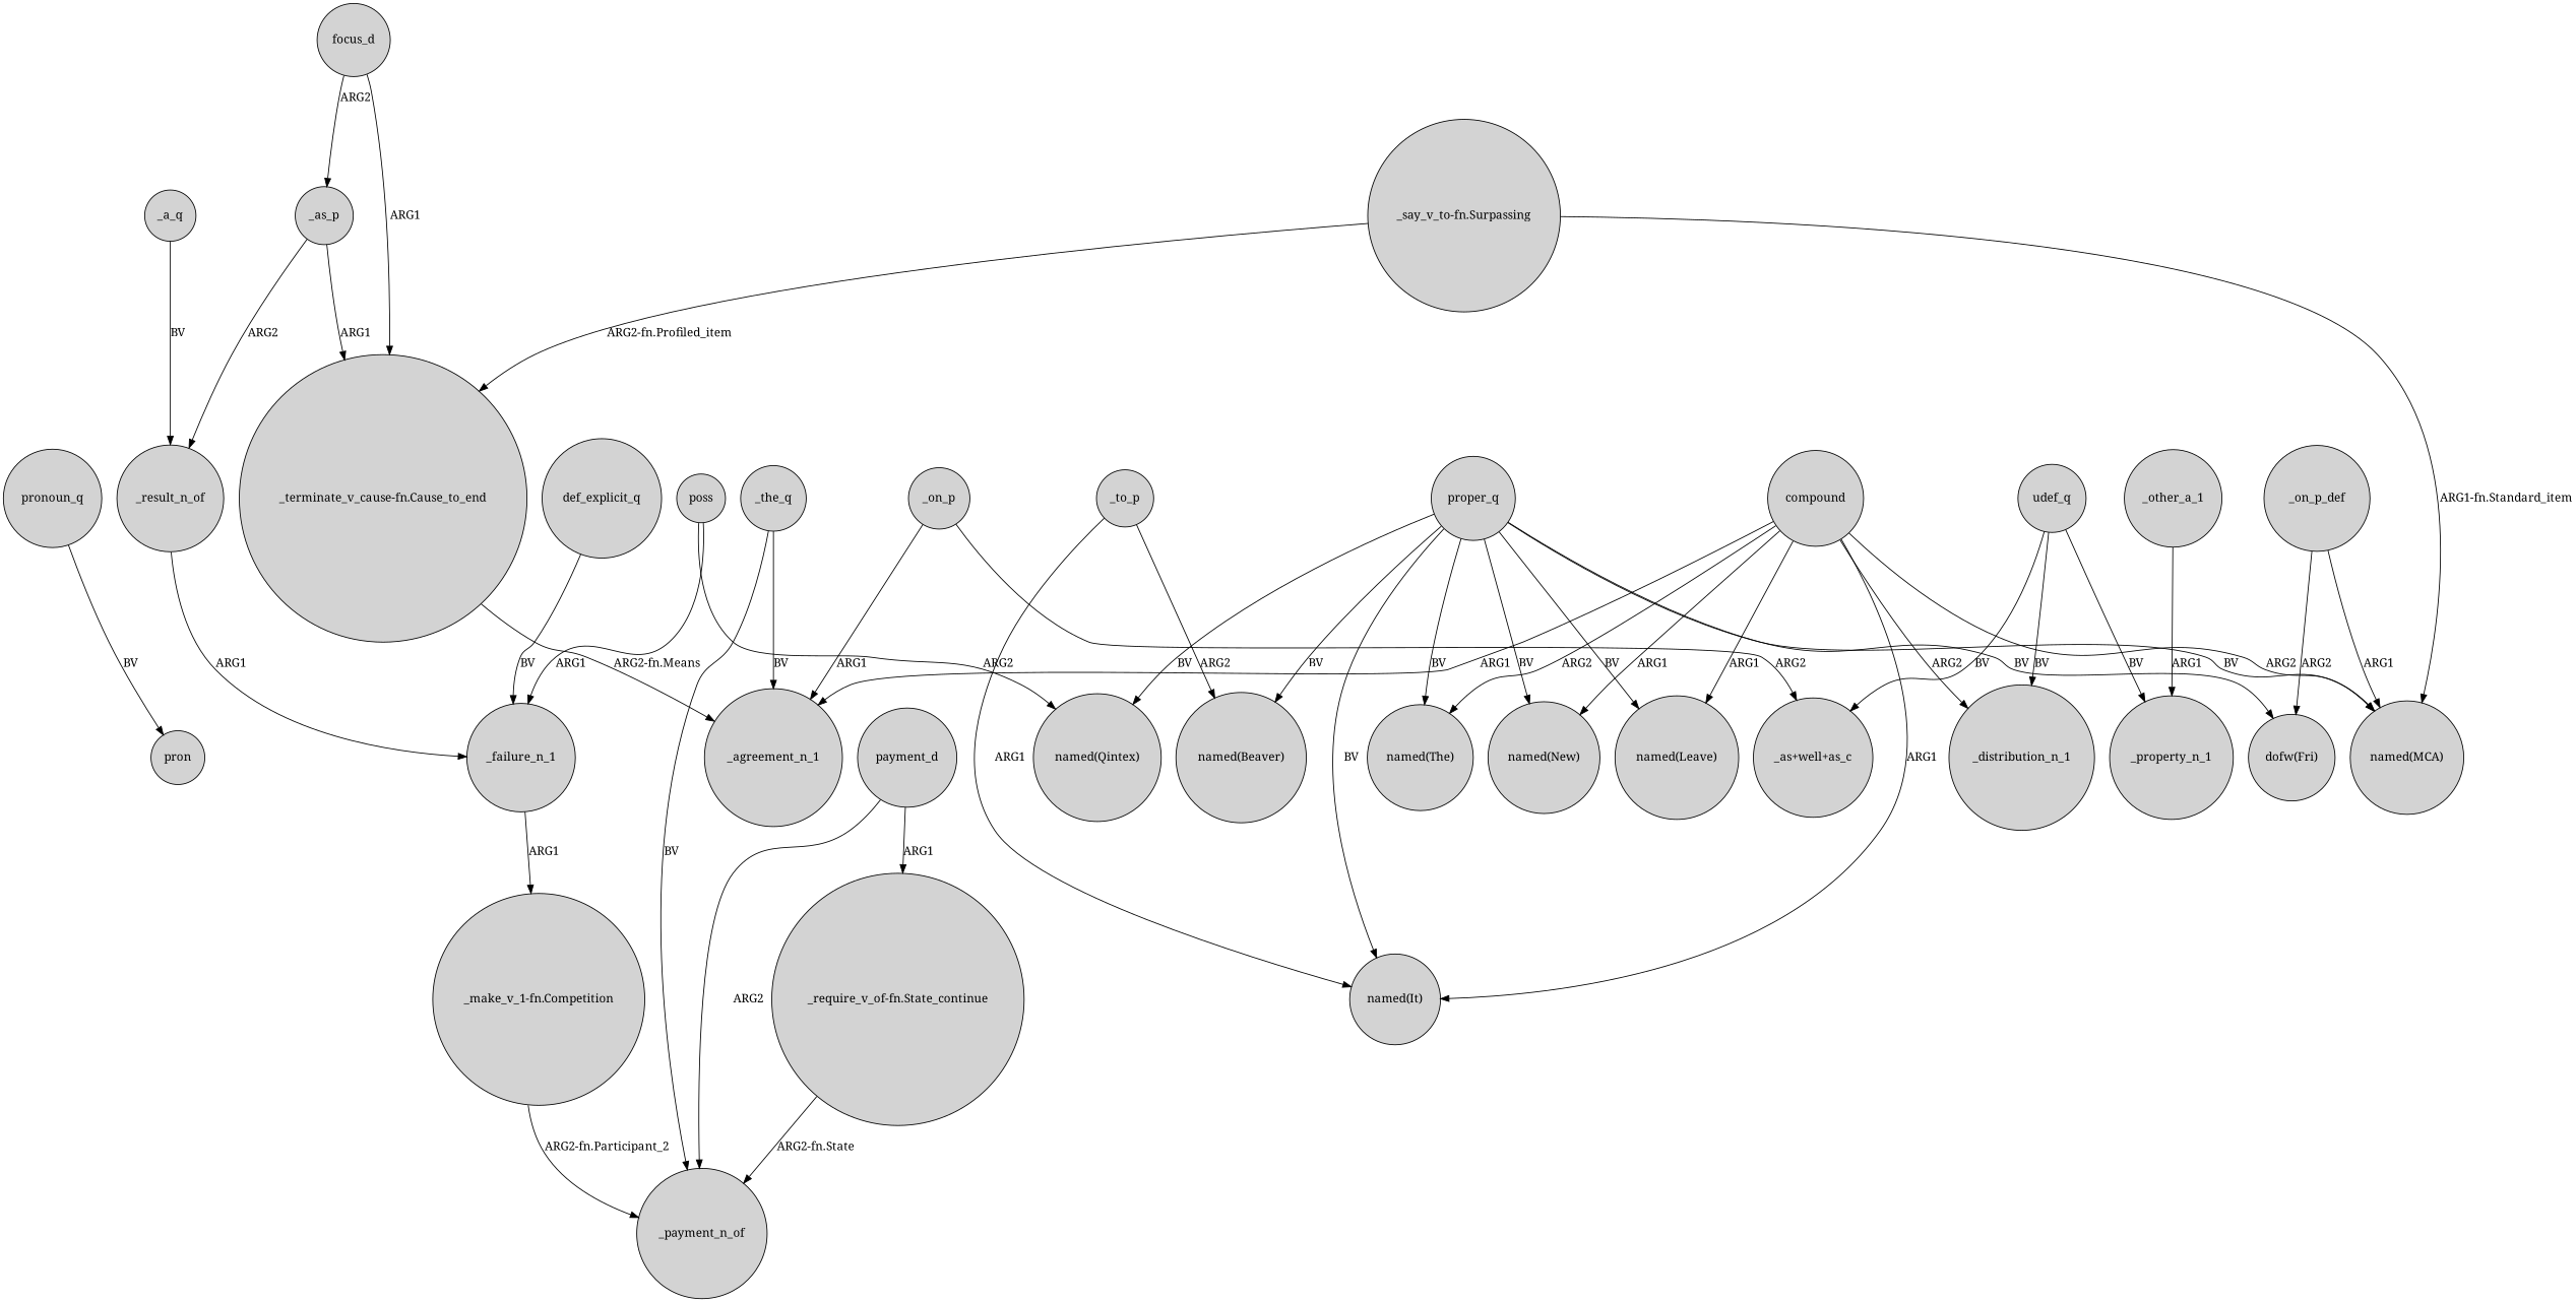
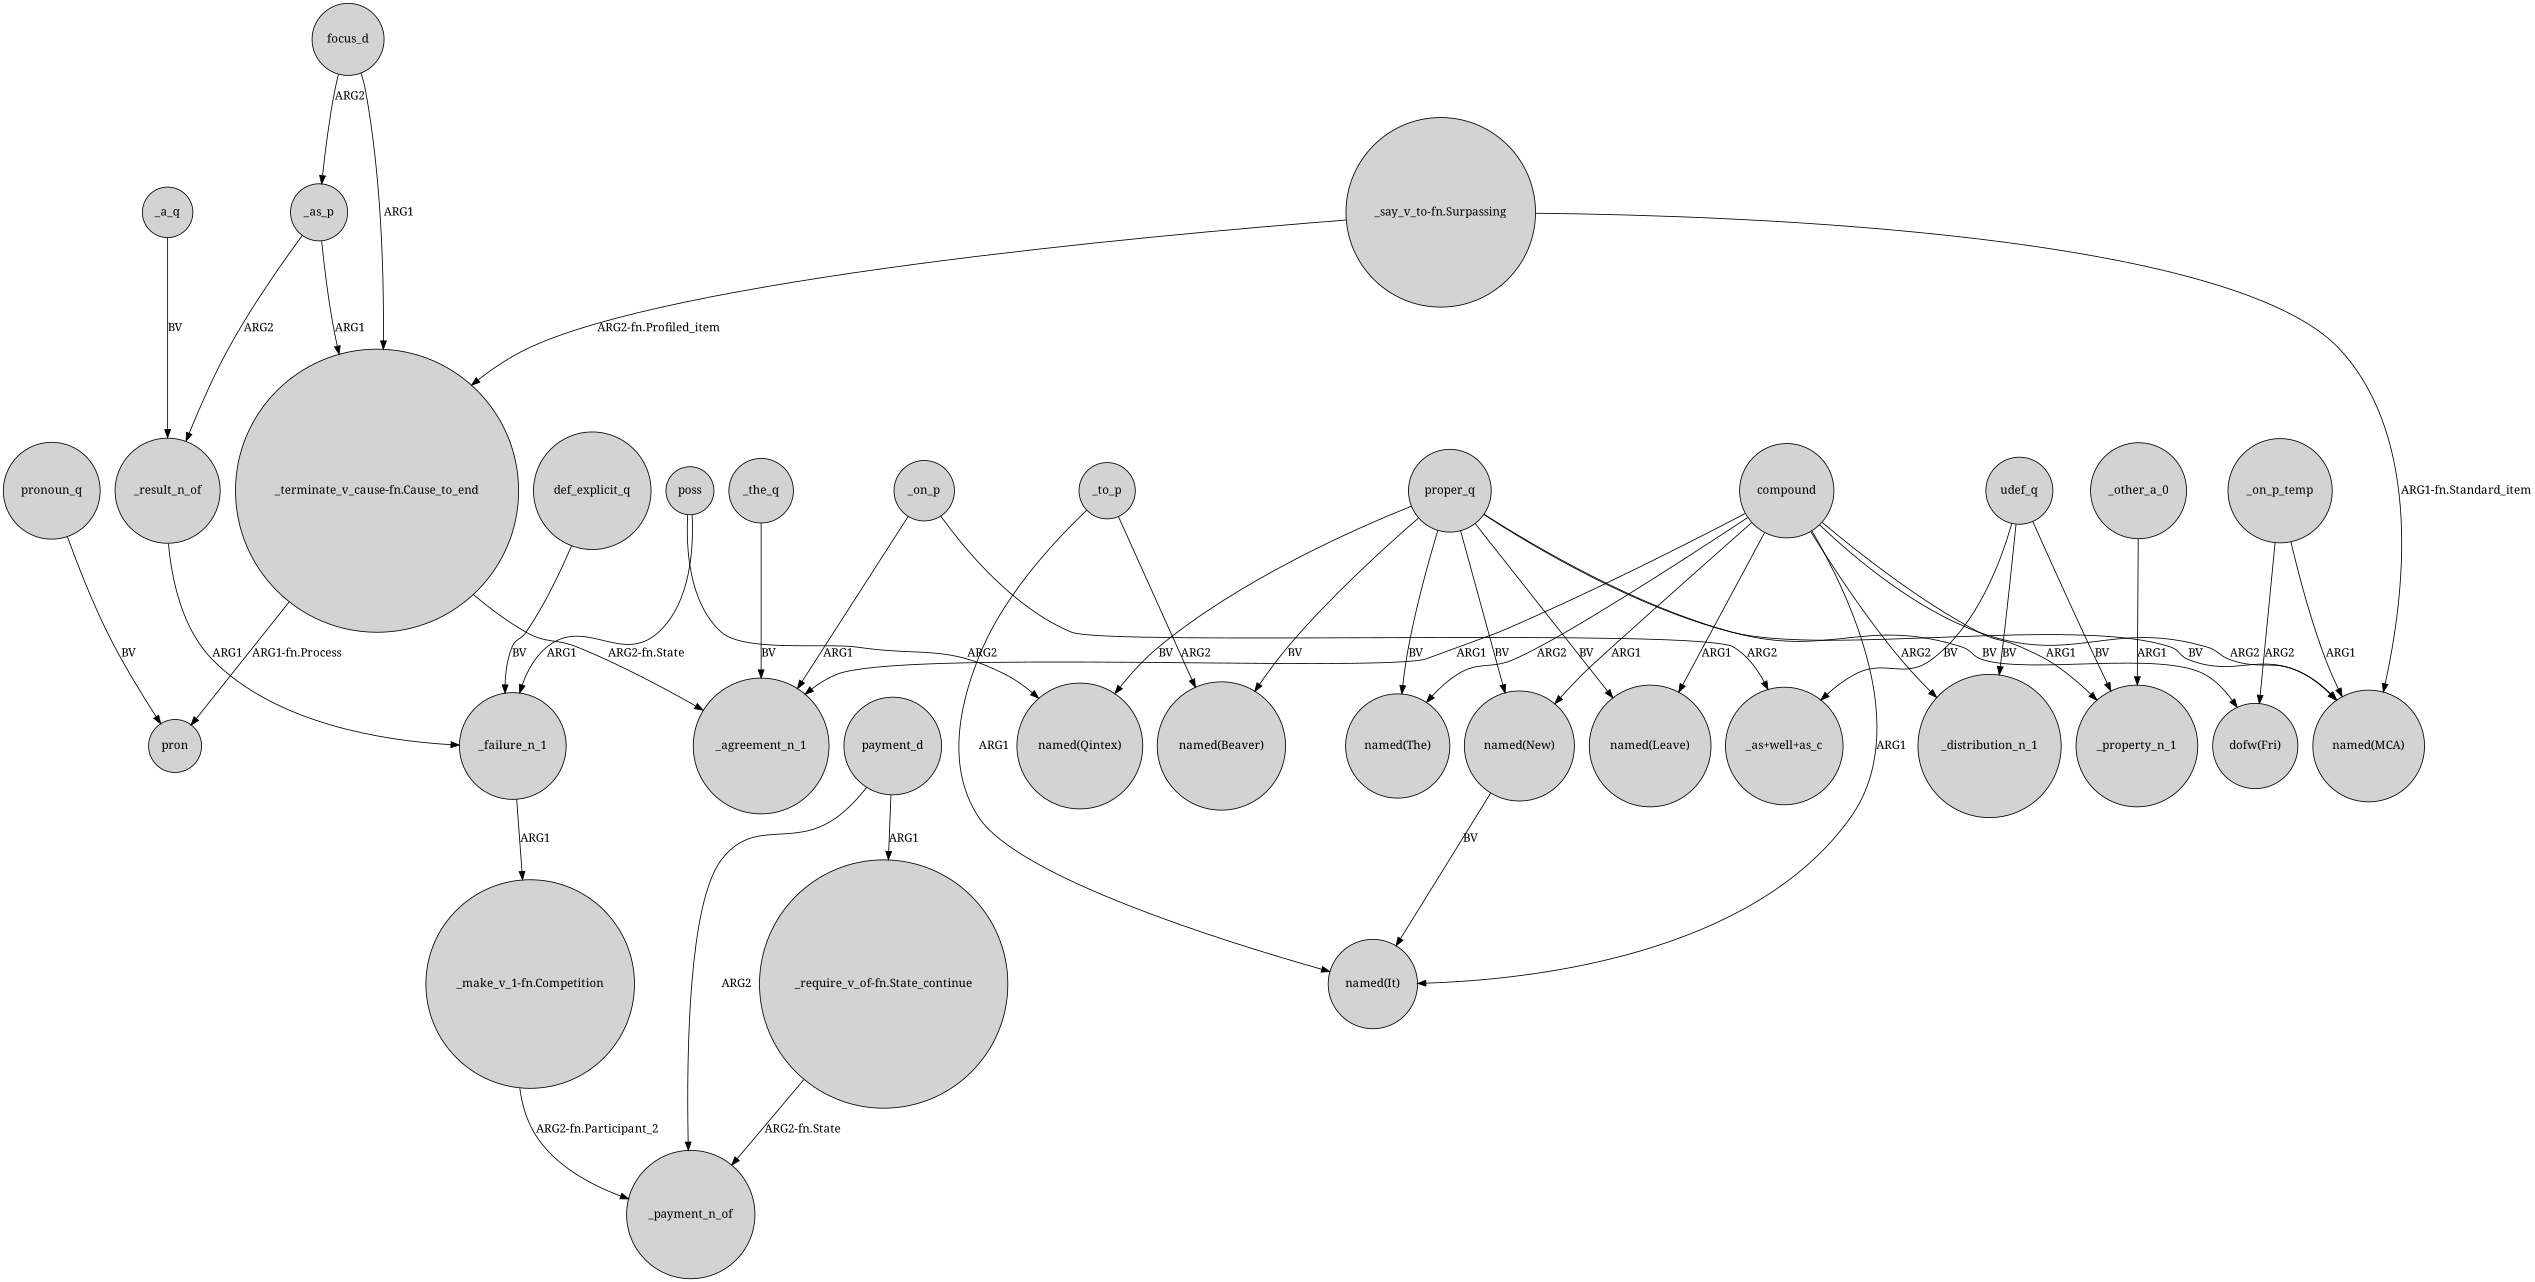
  digraph {
    fontname="Noto Serif"
    node [fontname="Noto Serif" shape=circle style=filled]
    edge [fontname="Noto Serif"]
    _the_q
    _agreement_n_1
    _payment_n_of
    focus_d
    "_terminate_v_cause-fn.Cause_to_end"
    _as_p
    pron
    _result_n_of
    _to_p
    "named(It)"
    "named(Beaver)"
    n12 [label=payment_d]
    "_require_v_of-fn.State_continue"
    compound
    _distribution_n_1
    "named(MCA)"
    "named(New)"
    "named(Leave)"
    _property_n_1
    "named(The)"
    proper_q
    "dofw(Fri)"
    "named(Qintex)"
    def_explicit_q
    _failure_n_1
    "_make_v_1-fn.Competition"
    _on_p
    "_as+well+as_c"
    pronoun_q
    udef_q
    "_say_v_to-fn.Surpassing"
-   _on_p_temp [label=_on_p_def]
+   _on_p_temp
    _a_q
    poss
-   _other_a_1
+   _other_a_1 [label=_other_a_0]
    _the_q -> _agreement_n_1 [label=BV]
-   _the_q -> _payment_n_of [label=BV]
    focus_d -> "_terminate_v_cause-fn.Cause_to_end" [label=ARG1]
    focus_d -> _as_p [label=ARG2]
-   "_terminate_v_cause-fn.Cause_to_end" -> _agreement_n_1 [label="ARG2-fn.Means"]
+   "_terminate_v_cause-fn.Cause_to_end" -> _agreement_n_1 [label="ARG2-fn.State"]
+   "_terminate_v_cause-fn.Cause_to_end" -> pron [label="ARG1-fn.Process"]
    _as_p -> "_terminate_v_cause-fn.Cause_to_end" [label=ARG1]
    _as_p -> _result_n_of [label=ARG2]
    _result_n_of -> _failure_n_1 [label=ARG1]
    _to_p -> "named(It)" [label=ARG1]
    _to_p -> "named(Beaver)" [label=ARG2]
    n12 -> _payment_n_of [label=ARG2]
    n12 -> "_require_v_of-fn.State_continue" [label=ARG1]
    "_require_v_of-fn.State_continue" -> _payment_n_of [label="ARG2-fn.State"]
    compound -> _agreement_n_1 [label=ARG1]
    compound -> "named(It)" [label=ARG1]
    compound -> _distribution_n_1 [label=ARG2]
    compound -> "named(MCA)" [label=ARG2]
    compound -> "named(New)" [label=ARG1]
    compound -> "named(Leave)" [label=ARG1]
+   compound -> _property_n_1 [label=ARG1]
    compound -> "named(The)" [label=ARG2]
-   proper_q -> "named(It)" [label=BV]
+   "named(New)" -> "named(It)" [label=BV]
    proper_q -> "named(Beaver)" [label=BV]
    proper_q -> "named(MCA)" [label=BV]
    proper_q -> "named(New)" [label=BV]
    proper_q -> "named(Leave)" [label=BV]
    proper_q -> "named(The)" [label=BV]
    proper_q -> "dofw(Fri)" [label=BV]
    proper_q -> "named(Qintex)" [label=BV]
    def_explicit_q -> _failure_n_1 [label=BV]
    _failure_n_1 -> "_make_v_1-fn.Competition" [label=ARG1]
    "_make_v_1-fn.Competition" -> _payment_n_of [label="ARG2-fn.Participant_2"]
    _on_p -> _agreement_n_1 [label=ARG1]
    _on_p -> "_as+well+as_c" [label=ARG2]
    pronoun_q -> pron [label=BV]
    udef_q -> _distribution_n_1 [label=BV]
    udef_q -> _property_n_1 [label=BV]
    udef_q -> "_as+well+as_c" [label=BV]
    "_say_v_to-fn.Surpassing" -> "_terminate_v_cause-fn.Cause_to_end" [label="ARG2-fn.Profiled_item"]
    "_say_v_to-fn.Surpassing" -> "named(MCA)" [label="ARG1-fn.Standard_item"]
    _on_p_temp -> "named(MCA)" [label=ARG1]
    _on_p_temp -> "dofw(Fri)" [label=ARG2]
    _a_q -> _result_n_of [label=BV]
    poss -> "named(Qintex)" [label=ARG2]
    poss -> _failure_n_1 [label=ARG1]
    _other_a_1 -> _property_n_1 [label=ARG1]
  }
